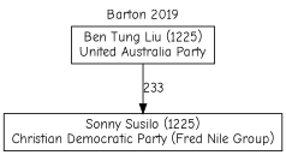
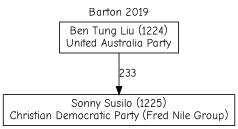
  digraph {
    label="Barton 2019"
    labelloc=t
    mclimit=10
    fontname="Comic Neue"
    node [shape=box fontname="Comic Neue"]
    n1 [label="Sonny Susilo (1225)\nChristian Democratic Party (Fred Nile Group)"]
-   n2 [label="Ben Tung Liu (1225)\nUnited Australia Party"]
+   n2 [label="Ben Tung Liu (1224)\nUnited Australia Party"]
    n2 -> n1 [label=233 fontname="Comic Neue"]
  }
